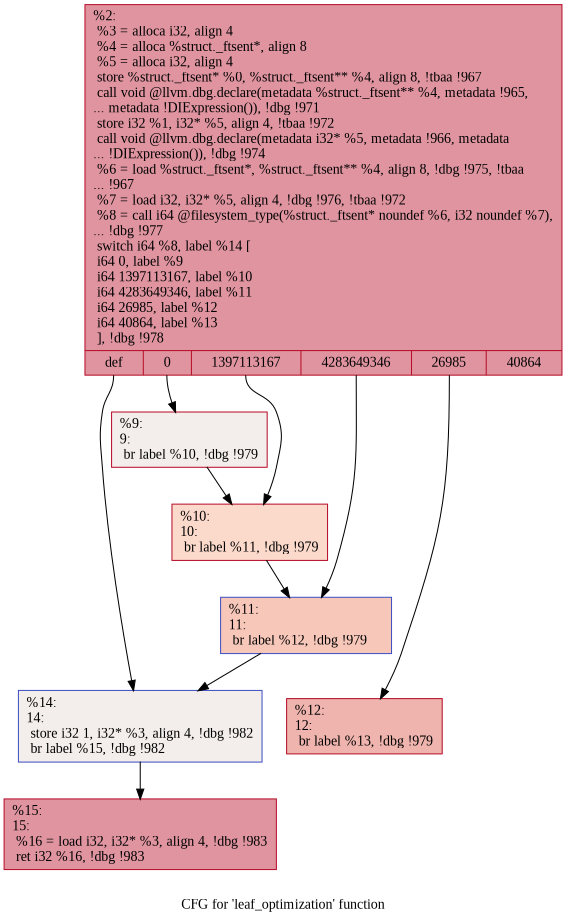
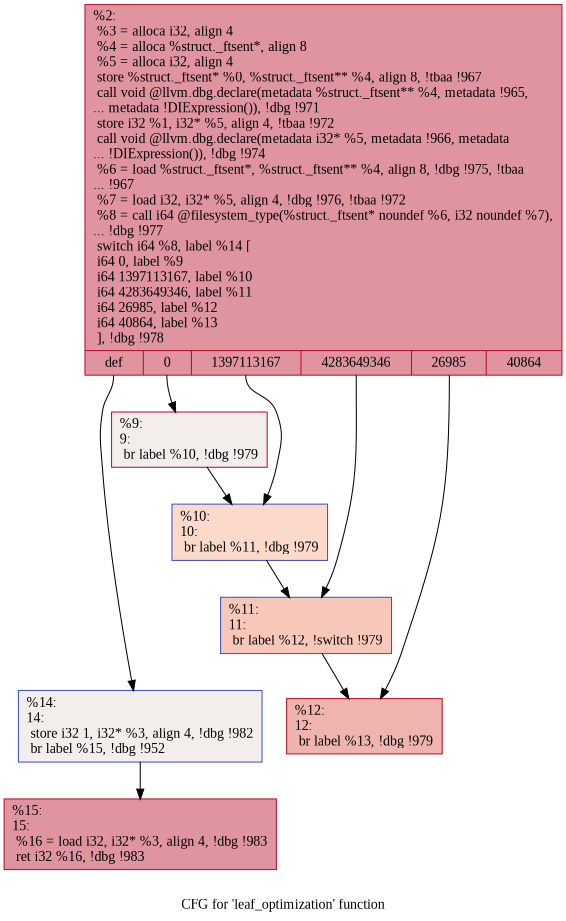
  digraph {
    fontname="Liberation Serif"
    label="CFG for 'leaf_optimization' function"
    node [color="#b70d28ff" fillcolor="#b70d2870" fontname="Liberation Serif" shape=record style=filled]
    edge [fontname="Liberation Serif"]
    n1 [label="{%2:\l  %3 = alloca i32, align 4\l  %4 = alloca %struct._ftsent*, align 8\l  %5 = alloca i32, align 4\l  store %struct._ftsent* %0, %struct._ftsent** %4, align 8, !tbaa !967\l  call void @llvm.dbg.declare(metadata %struct._ftsent** %4, metadata !965,\l... metadata !DIExpression()), !dbg !971\l  store i32 %1, i32* %5, align 4, !tbaa !972\l  call void @llvm.dbg.declare(metadata i32* %5, metadata !966, metadata\l... !DIExpression()), !dbg !974\l  %6 = load %struct._ftsent*, %struct._ftsent** %4, align 8, !dbg !975, !tbaa\l... !967\l  %7 = load i32, i32* %5, align 4, !dbg !976, !tbaa !972\l  %8 = call i64 @filesystem_type(%struct._ftsent* noundef %6, i32 noundef %7),\l... !dbg !977\l  switch i64 %8, label %14 [\l    i64 0, label %9\l    i64 1397113167, label %10\l    i64 4283649346, label %11\l    i64 26985, label %12\l    i64 40864, label %13\l  ], !dbg !978\l|{<s0>def|<s1>0|<s2>1397113167|<s3>4283649346|<s4>26985|<s5>40864}}"]
-   n2 [color="#3d50c3ff" fillcolor="#e5d8d170" label="{%14:\l14:                                               \l  store i32 1, i32* %3, align 4, !dbg !982\l  br label %15, !dbg !982\l}"]
+   n2 [color="#3d50c3ff" fillcolor="#e5d8d170" label="{%14:\l14:                                               \l  store i32 1, i32* %3, align 4, !dbg !982\l  br label %15, !dbg !952\l}"]
    n3 [fillcolor="#e5d8d170" label="{%9:\l9:                                                \l  br label %10, !dbg !979\l}"]
-   n4 [fillcolor="#f7a88970" label="{%10:\l10:                                               \l  br label %11, !dbg !979\l}"]
-   n5 [color="#3d50c3ff" fillcolor="#ec7f6370" label="{%11:\l11:                                               \l  br label %12, !dbg !979\l}"]
+   n4 [color="#3d50c3ff" fillcolor="#f7a88970" label="{%10:\l10:                                               \l  br label %11, !dbg !979\l}"]
+   n5 [color="#3d50c3ff" fillcolor="#ec7f6370" label="{%11:\l11:                                               \l  br label %12, !switch !979\l}"]
    n6 [fillcolor="#d8564670" label="{%12:\l12:                                               \l  br label %13, !dbg !979\l}"]
    n7 [label="{%15:\l15:                                               \l  %16 = load i32, i32* %3, align 4, !dbg !983\l  ret i32 %16, !dbg !983\l}"]
    n1 -> n2 [tailport=s0]
    n1 -> n3 [tailport=s1]
    n1 -> n4 [tailport=s2]
    n1 -> n5 [tailport=s3]
    n1 -> n6 [tailport=s4]
    n2 -> n7
    n3 -> n4
    n4 -> n5
-   n5 -> n2
+   n5 -> n6
  }
